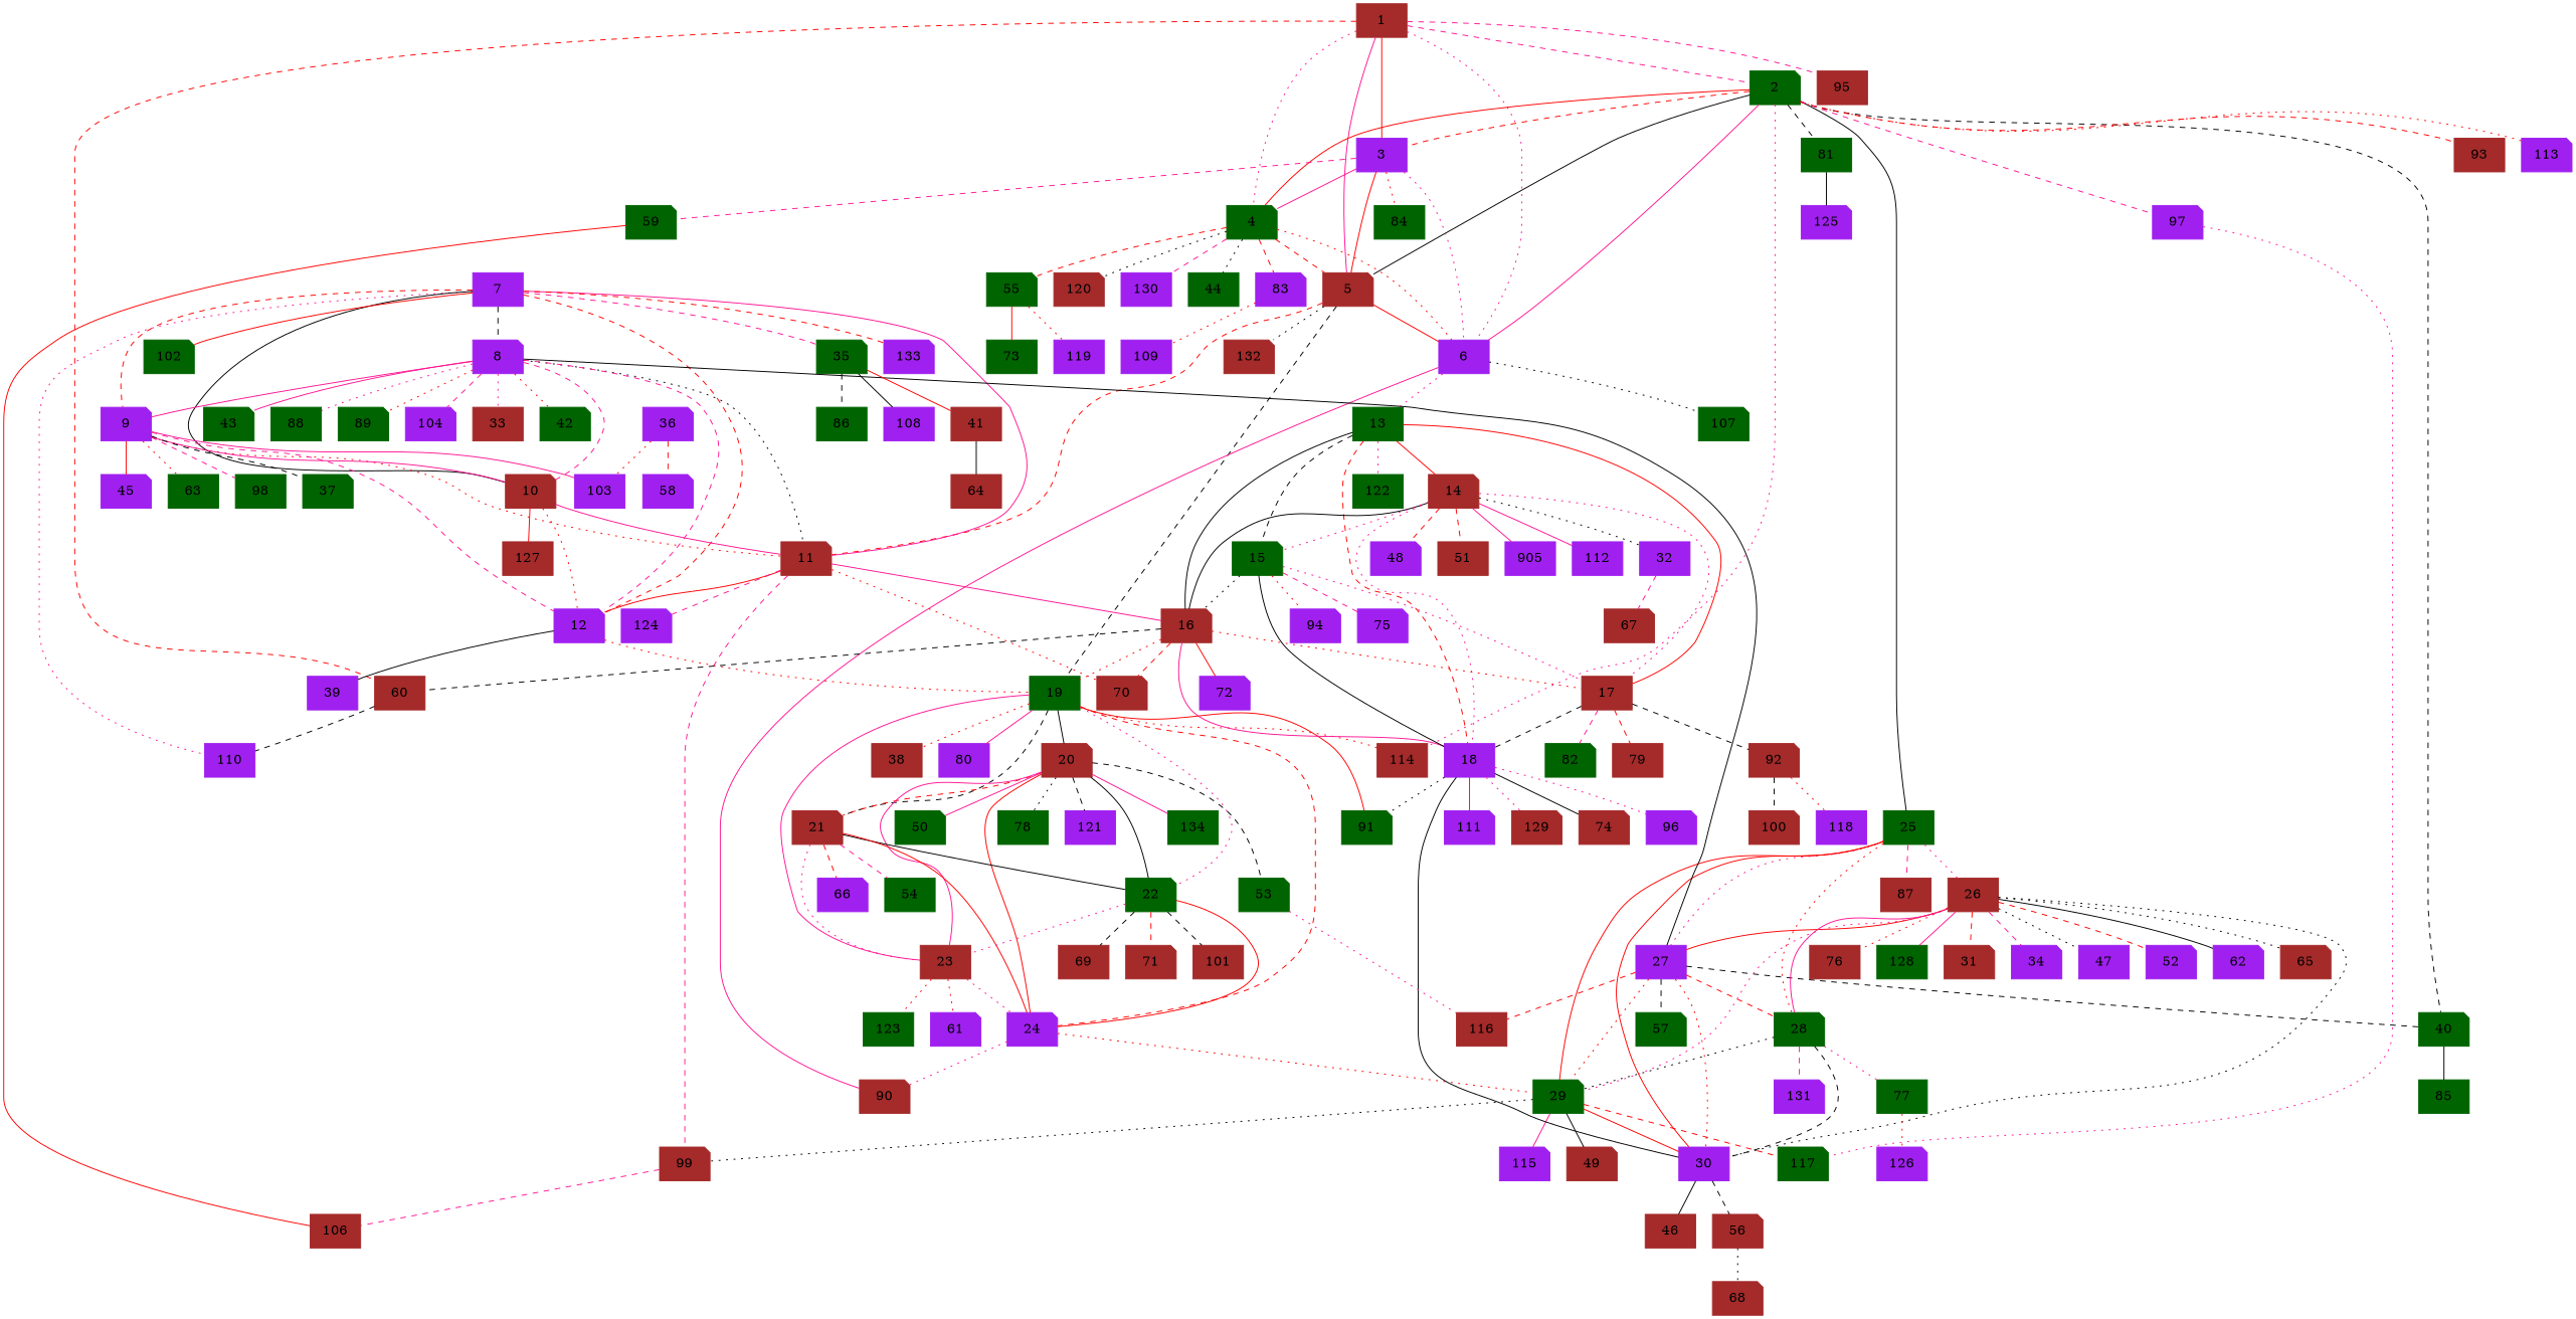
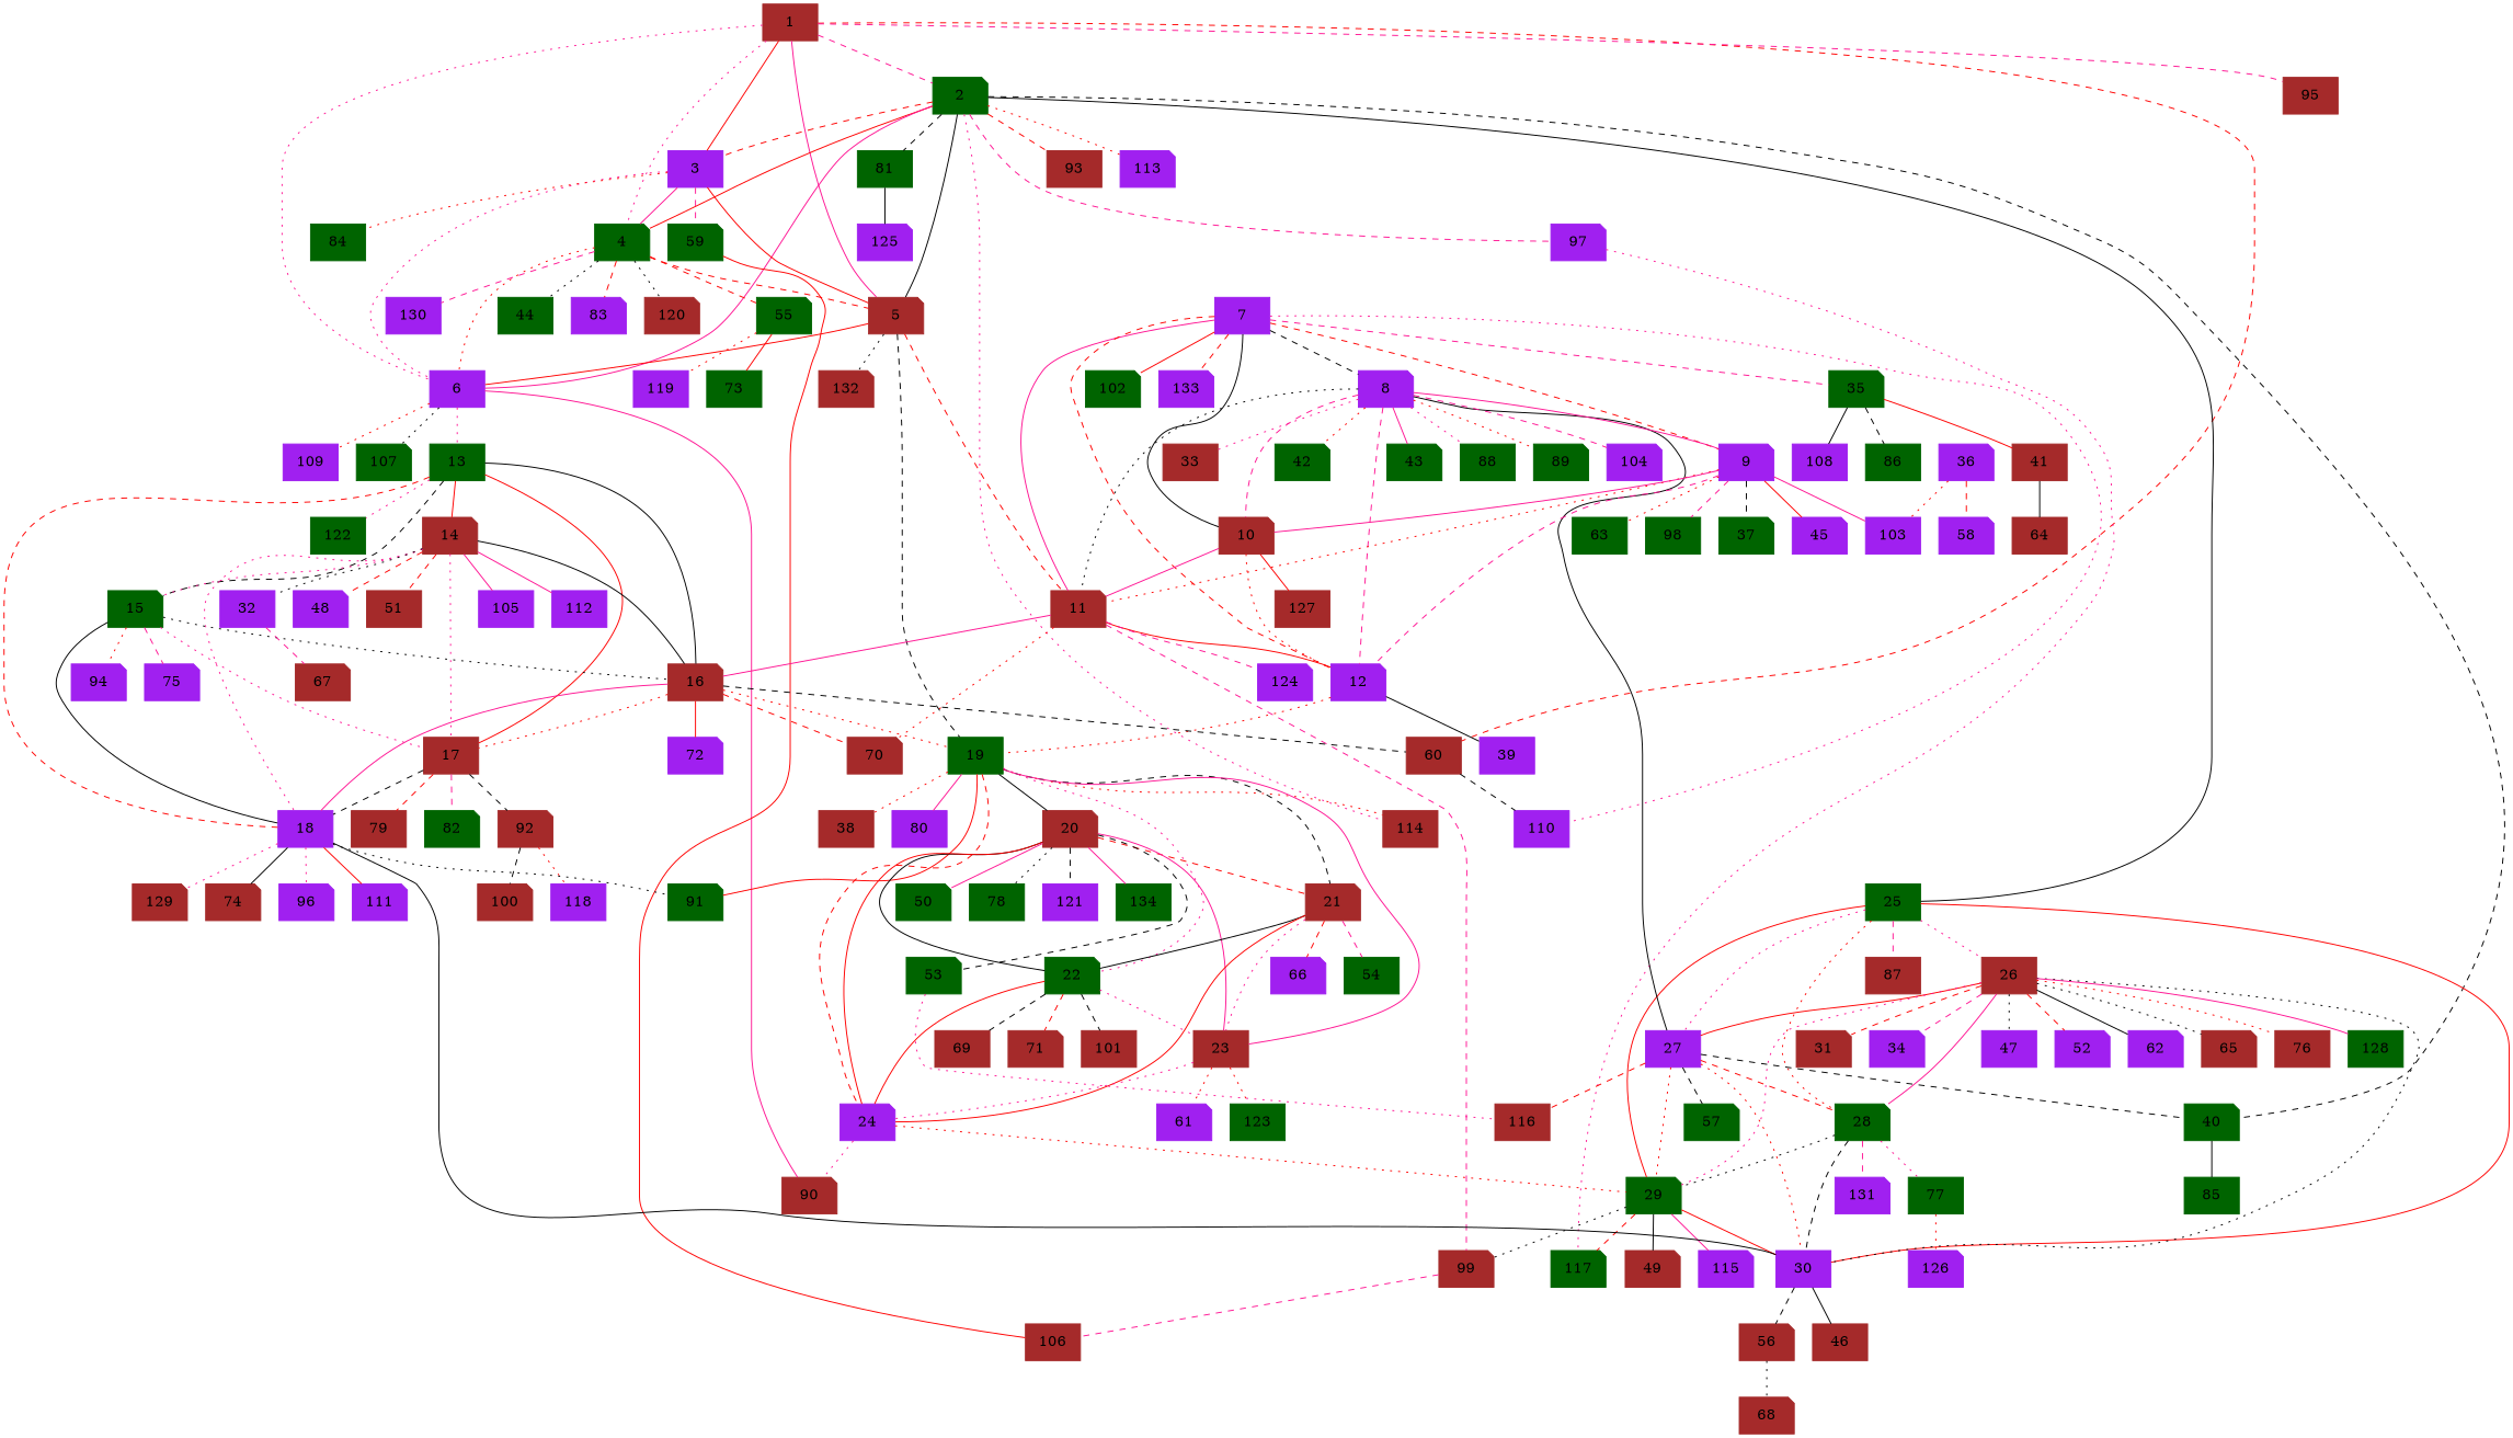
  graph {
    node [color=purple shape=note style=filled]
    edge [color=red style=dotted]
    1 [color=brown shape=box]
    2 [color=darkgreen]
    3 [shape=box]
    4 [color=darkgreen]
    5 [color=brown]
    6 [shape=box]
    60 [color=brown shape=box]
    95 [color=brown shape=box]
    25 [color=darkgreen shape=box]
    40 [color=darkgreen]
    81 [color=darkgreen shape=box]
    93 [color=brown shape=box]
    97
    113
    114 [color=brown shape=box]
    59 [color=darkgreen]
    84 [color=darkgreen shape=box]
    44 [color=darkgreen shape=box]
    55 [color=darkgreen]
    83
    120 [color=brown]
    130 [shape=box]
    11 [color=brown]
    19 [color=darkgreen shape=box]
    132 [color=brown]
    13 [color=darkgreen shape=box]
    90 [color=brown]
    107 [color=darkgreen]
    109 [shape=box]
    110 [shape=box]
    27 [shape=box]
    30 [shape=box]
    29 [color=darkgreen]
    26 [color=brown shape=box]
    28 [color=darkgreen]
    87 [color=brown shape=box]
    85 [color=darkgreen shape=box]
    125
    117 [color=darkgreen]
    106 [color=brown shape=box]
    73 [color=darkgreen shape=box]
    119 [shape=box]
    12
    16 [color=brown]
    70 [color=brown]
    99 [color=brown]
    124
    91 [color=darkgreen]
    20 [color=brown]
    21 [color=brown]
    22 [color=darkgreen]
    23 [color=brown shape=box]
    24
    38 [color=brown shape=box]
    80 [shape=box]
    14 [color=brown]
    15 [color=darkgreen]
    17 [color=brown shape=box]
    18 [shape=box]
    122 [color=darkgreen shape=box]
    7 [shape=box]
    8
    9
    10 [color=brown]
    35 [color=darkgreen]
    102 [color=darkgreen]
    133
    33 [color=brown shape=box]
    42 [color=darkgreen]
    43 [color=darkgreen]
    88 [color=darkgreen shape=box]
    89 [color=darkgreen]
    104
    37 [color=darkgreen]
    45
    63 [color=darkgreen shape=box]
    98 [color=darkgreen shape=box]
    103 [shape=box]
    127 [color=brown shape=box]
    39 [shape=box]
    41 [color=brown shape=box]
    86 [color=darkgreen shape=box]
    108 [shape=box]
    57 [color=darkgreen]
    116 [color=brown shape=box]
    36
    58
    72
    32 [shape=box]
    48
    51 [color=brown shape=box]
-   105 [shape=box label=905]
+   105 [shape=box]
    112 [shape=box]
    75
    94
    79 [color=brown shape=box]
    82 [color=darkgreen]
    92 [color=brown]
    74 [color=brown]
    96
    111
    129 [color=brown]
    67 [color=brown]
    100 [color=brown]
    118 [shape=box]
    46 [color=brown shape=box]
    56 [color=brown]
    50 [color=darkgreen]
    53 [color=darkgreen]
    78 [color=darkgreen shape=box]
    121 [shape=box]
    134 [color=darkgreen shape=box]
    54 [color=darkgreen shape=box]
    66
    69 [color=brown shape=box]
    71 [color=brown]
    101 [color=brown shape=box]
    61
    123 [color=darkgreen shape=box]
    49 [color=brown]
    115
    31 [color=brown]
    34
    47 [shape=box]
    52
    62
    65 [color=brown]
    76 [color=brown shape=box]
    128 [color=darkgreen shape=box]
    77 [color=darkgreen shape=box]
    131
    126
    68 [color=brown]
    64 [color=brown shape=box]
    1 -- 2 [color=deeppink style=dashed]
    1 -- 3 [style=solid]
    1 -- 4 [color=deeppink]
    1 -- 5 [color=deeppink style=solid]
    1 -- 6 [color=deeppink]
    1 -- 60 [style=dashed]
    1 -- 95 [color=deeppink style=dashed]
    2 -- 3 [style=dashed]
    2 -- 4 [style=solid]
    2 -- 5 [color=black style=solid]
    2 -- 6 [color=deeppink style=solid]
    2 -- 25 [color=black style=solid]
    2 -- 40 [color=black style=dashed]
    2 -- 81 [color=black style=dashed]
    2 -- 93 [style=dashed]
    2 -- 97 [color=deeppink style=dashed]
    2 -- 113
    2 -- 114 [color=deeppink]
    3 -- 4 [color=deeppink style=solid]
    3 -- 5 [style=solid]
    3 -- 6 [color=deeppink]
    3 -- 59 [color=deeppink style=dashed]
    3 -- 84
    4 -- 5 [style=dashed]
    4 -- 6
    4 -- 44 [color=black]
    4 -- 55 [style=dashed]
    4 -- 83 [style=dashed]
    4 -- 120 [color=black]
    4 -- 130 [color=deeppink style=dashed]
    5 -- 6 [style=solid]
    5 -- 11 [style=dashed]
    5 -- 19 [color=black style=dashed]
    5 -- 132 [color=black]
    6 -- 13 [color=deeppink]
    6 -- 90 [color=deeppink style=solid]
    6 -- 107 [color=black]
-   83 -- 109
+   6 -- 109
    60 -- 110 [color=black style=dashed]
    25 -- 27 [color=deeppink]
    25 -- 30 [style=solid]
    25 -- 29 [style=solid]
    25 -- 26 [color=deeppink]
    25 -- 28
    25 -- 87 [color=deeppink style=dashed]
    40 -- 85 [color=black style=solid]
    81 -- 125 [color=black style=solid]
    97 -- 117 [color=deeppink]
    59 -- 106 [style=solid]
    55 -- 73 [style=solid]
    55 -- 119
    11 -- 12 [style=solid]
    11 -- 16 [color=deeppink style=solid]
    11 -- 70
    11 -- 99 [color=deeppink style=dashed]
    11 -- 124 [color=deeppink style=dashed]
    19 -- 114
    19 -- 91 [style=solid]
    19 -- 20 [color=black style=solid]
    19 -- 21 [color=black style=dashed]
    19 -- 22 [color=deeppink]
    19 -- 23 [color=deeppink style=solid]
    19 -- 24 [style=dashed]
    19 -- 38
    19 -- 80 [color=deeppink style=solid]
    13 -- 16 [color=black style=solid]
    13 -- 14 [style=solid]
    13 -- 15 [color=black style=dashed]
    13 -- 17 [style=solid]
    13 -- 18 [style=dashed]
    13 -- 122 [color=deeppink]
    27 -- 40 [color=black style=dashed]
    27 -- 30
    27 -- 29
    27 -- 28 [style=dashed]
    27 -- 57 [color=black style=dashed]
    27 -- 116 [style=dashed]
    30 -- 46 [color=black style=solid]
    30 -- 56 [color=black style=dashed]
    29 -- 30 [style=solid]
    29 -- 117 [style=dashed]
    29 -- 99 [color=black]
    29 -- 49 [color=black style=solid]
    29 -- 115 [color=deeppink style=solid]
    26 -- 27 [style=solid]
    26 -- 30 [color=black]
    26 -- 29 [color=deeppink]
    26 -- 28 [color=deeppink style=solid]
    26 -- 31 [style=dashed]
    26 -- 34 [color=deeppink style=dashed]
    26 -- 47 [color=black]
    26 -- 52 [style=dashed]
    26 -- 62 [color=black style=solid]
    26 -- 65 [color=black]
    26 -- 76
    26 -- 128 [color=deeppink style=solid]
    28 -- 30 [color=black style=dashed]
    28 -- 29 [color=black]
    28 -- 77 [color=deeppink]
    28 -- 131 [color=deeppink style=dashed]
    12 -- 19
    12 -- 39 [color=black style=solid]
    16 -- 60 [color=black style=dashed]
    16 -- 19
    16 -- 70 [style=dashed]
    16 -- 17
    16 -- 18 [color=deeppink style=solid]
    16 -- 72 [style=solid]
    99 -- 106 [color=deeppink style=dashed]
    20 -- 21 [style=dashed]
    20 -- 22 [color=black style=solid]
    20 -- 23 [color=deeppink style=solid]
    20 -- 24 [style=solid]
    20 -- 50 [color=deeppink style=solid]
    20 -- 53 [color=black style=dashed]
    20 -- 78 [color=black]
    20 -- 121 [color=black style=dashed]
    20 -- 134 [color=deeppink style=solid]
    21 -- 22 [color=black style=solid]
    21 -- 23 [color=deeppink]
    21 -- 24 [style=solid]
    21 -- 54 [color=deeppink style=dashed]
    21 -- 66 [style=dashed]
    22 -- 23 [color=deeppink]
    22 -- 24 [style=solid]
    22 -- 69 [color=black style=dashed]
    22 -- 71 [style=dashed]
    22 -- 101 [color=black style=dashed]
    23 -- 24 [color=deeppink]
    23 -- 61
    23 -- 123
    24 -- 90 [color=deeppink]
    24 -- 29
    14 -- 16 [color=black style=solid]
    14 -- 15 [color=deeppink]
    14 -- 17 [color=deeppink]
    14 -- 18 [color=deeppink]
    14 -- 32 [color=black]
    14 -- 48 [style=dashed]
    14 -- 51 [style=dashed]
    14 -- 105 [color=deeppink style=solid]
    14 -- 112 [color=deeppink style=solid]
    15 -- 16 [color=black]
    15 -- 17 [color=deeppink]
    15 -- 18 [color=black style=solid]
    15 -- 75 [color=deeppink style=dashed]
    15 -- 94
    17 -- 18 [color=black style=dashed]
    17 -- 79 [style=dashed]
    17 -- 82 [color=deeppink style=dashed]
    17 -- 92 [color=black style=dashed]
    18 -- 30 [color=black style=solid]
    18 -- 91 [color=black]
    18 -- 74 [color=black style=solid]
    18 -- 96 [color=deeppink]
    18 -- 111 [style=solid]
    18 -- 129 [color=deeppink]
    7 -- 11 [color=deeppink style=solid]
    7 -- 110 [color=deeppink]
    7 -- 12 [style=dashed]
    7 -- 8 [color=black style=dashed]
    7 -- 9 [style=dashed]
    7 -- 10 [color=black style=solid]
    7 -- 35 [color=deeppink style=dashed]
    7 -- 102 [style=solid]
    7 -- 133 [style=dashed]
    8 -- 11 [color=black]
    8 -- 27 [color=black style=solid]
    8 -- 12 [color=deeppink style=dashed]
    8 -- 9 [color=deeppink style=solid]
    8 -- 10 [color=deeppink style=dashed]
    8 -- 33 [color=deeppink]
    8 -- 42
    8 -- 43 [color=deeppink style=solid]
    8 -- 88 [color=deeppink]
    8 -- 89
    8 -- 104 [color=deeppink style=dashed]
    9 -- 11
    9 -- 12 [color=deeppink style=dashed]
    9 -- 10 [color=deeppink style=solid]
    9 -- 37 [color=black style=dashed]
    9 -- 45 [style=solid]
    9 -- 63
    9 -- 98 [color=deeppink style=dashed]
    9 -- 103 [color=deeppink style=solid]
    10 -- 11 [color=deeppink style=solid]
    10 -- 12
    10 -- 127 [style=solid]
    35 -- 41 [style=solid]
    35 -- 86 [color=black style=dashed]
    35 -- 108 [color=black style=solid]
    41 -- 64 [color=black style=solid]
    36 -- 103
    36 -- 58 [style=dashed]
    32 -- 67 [color=deeppink style=dashed]
    92 -- 100 [color=black style=dashed]
    92 -- 118
    56 -- 68 [color=black]
    53 -- 116 [color=deeppink]
    77 -- 126
  }
